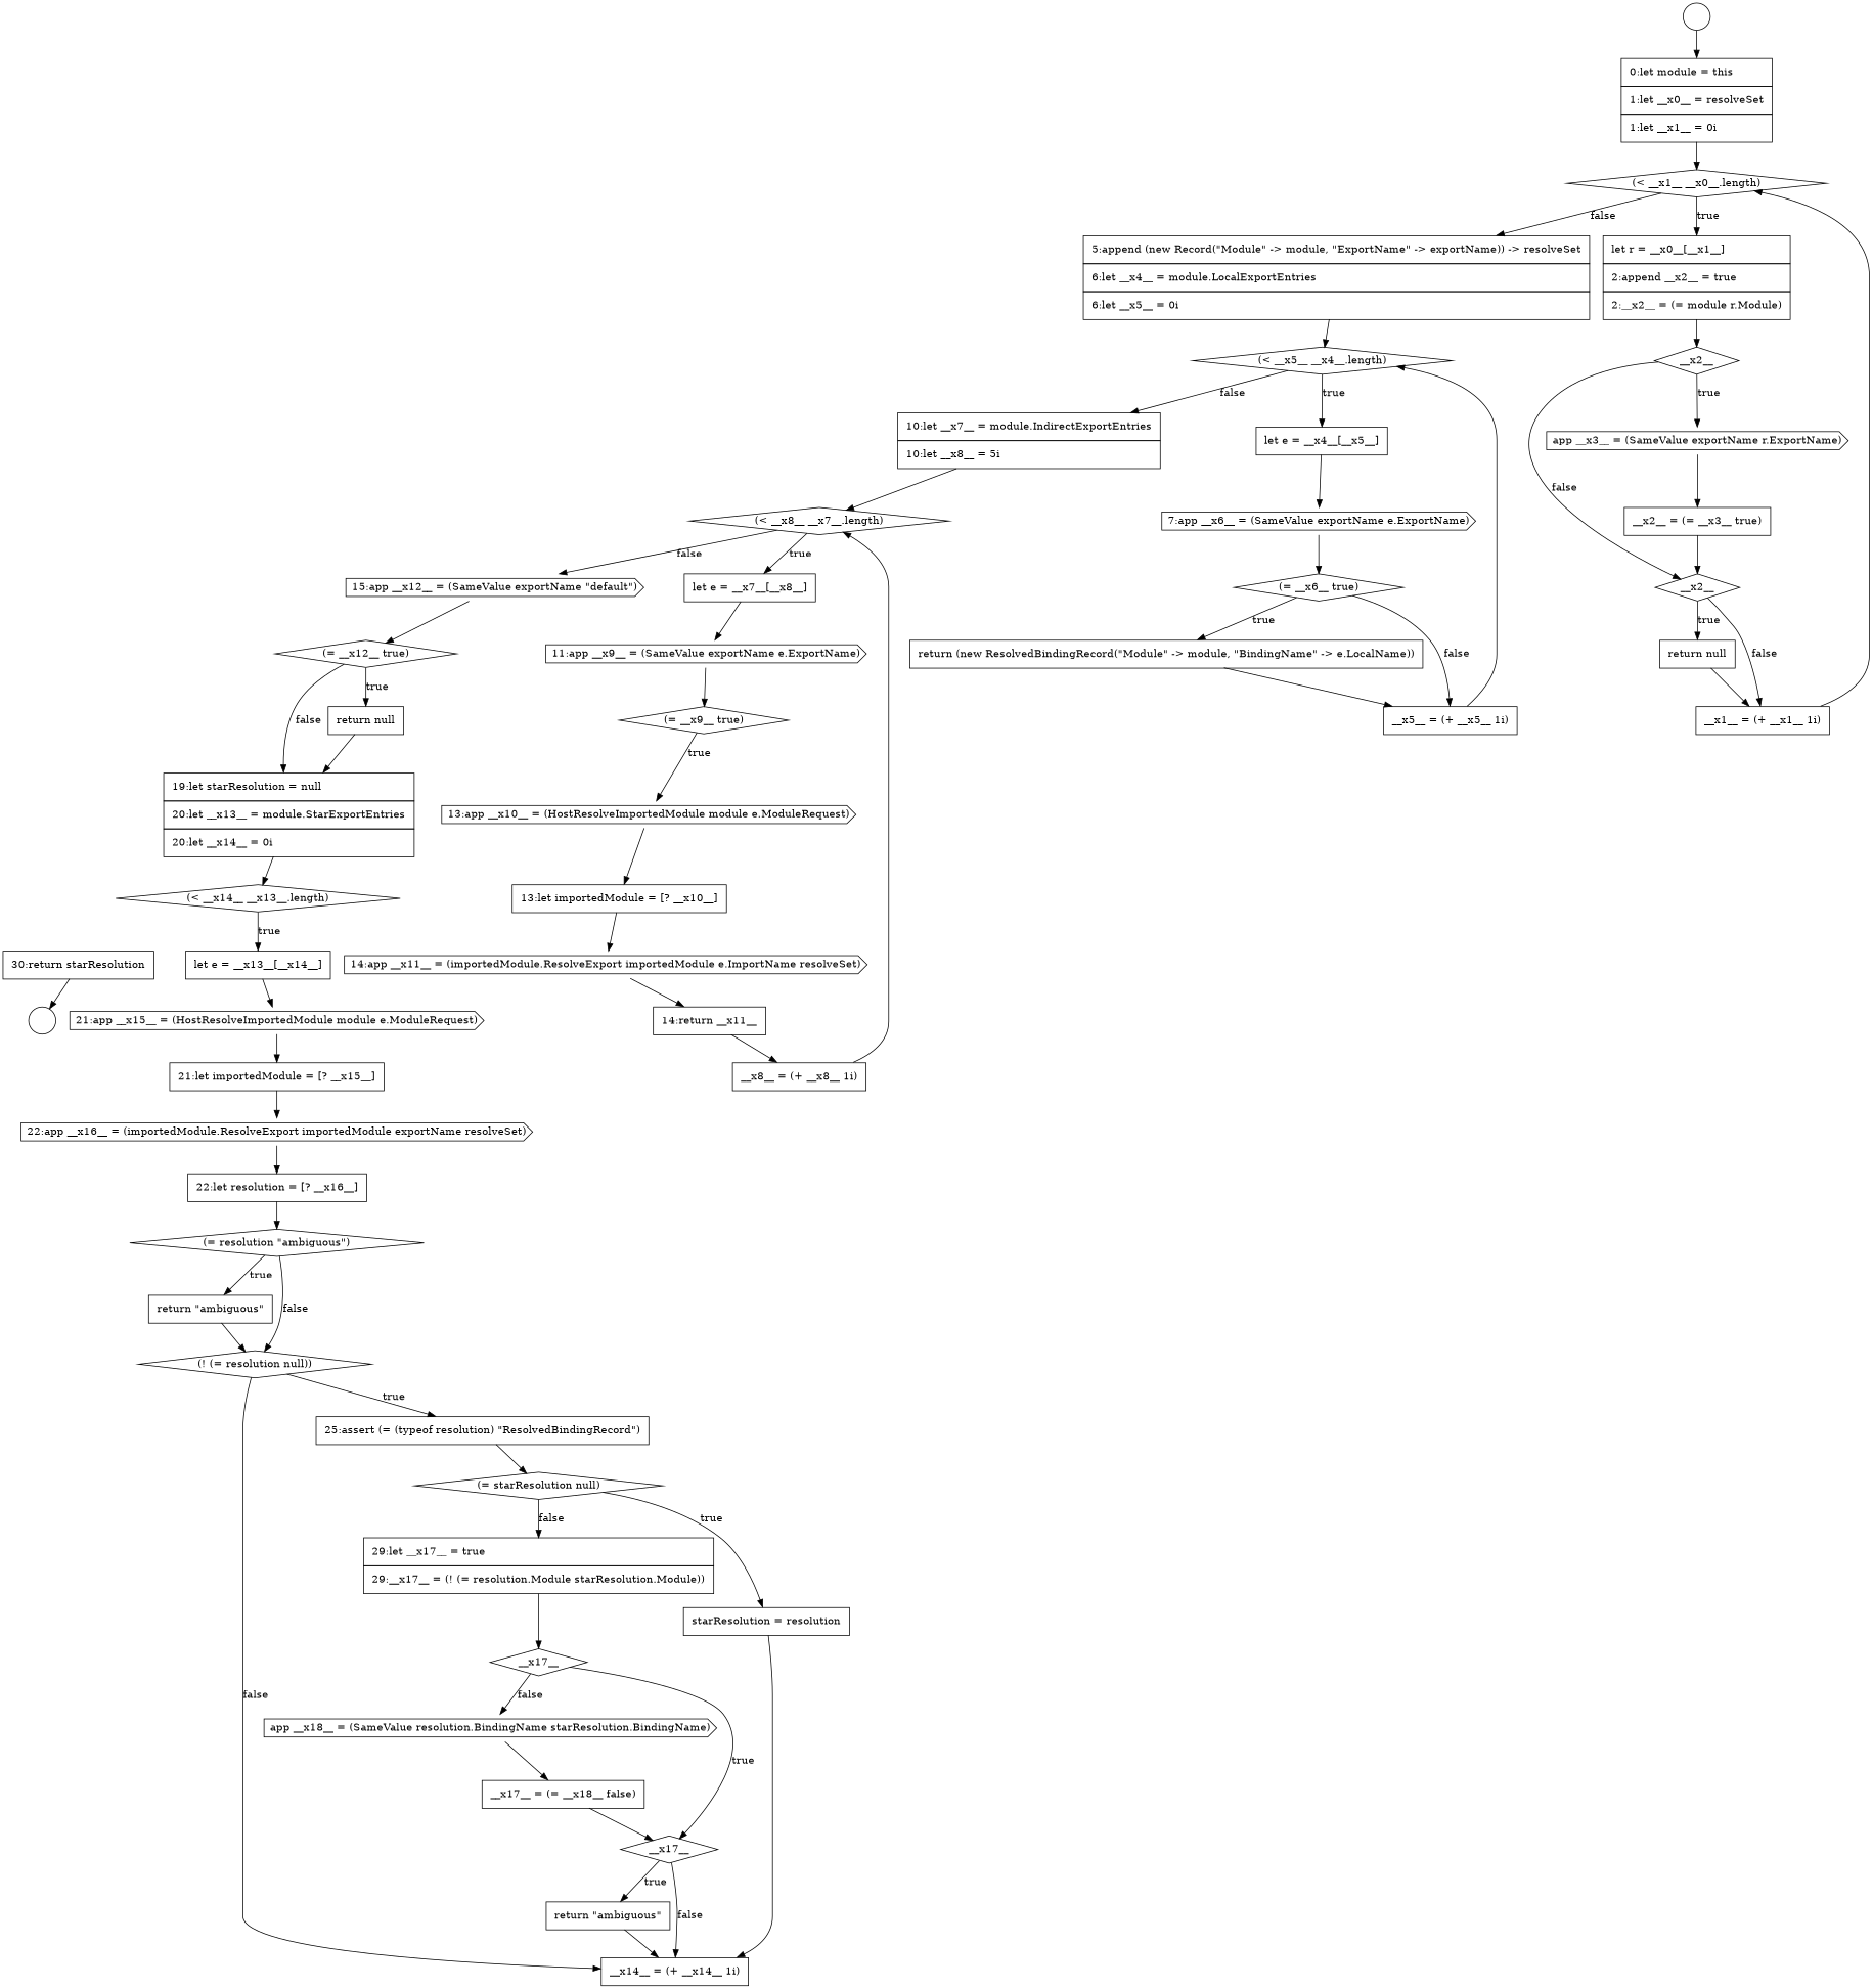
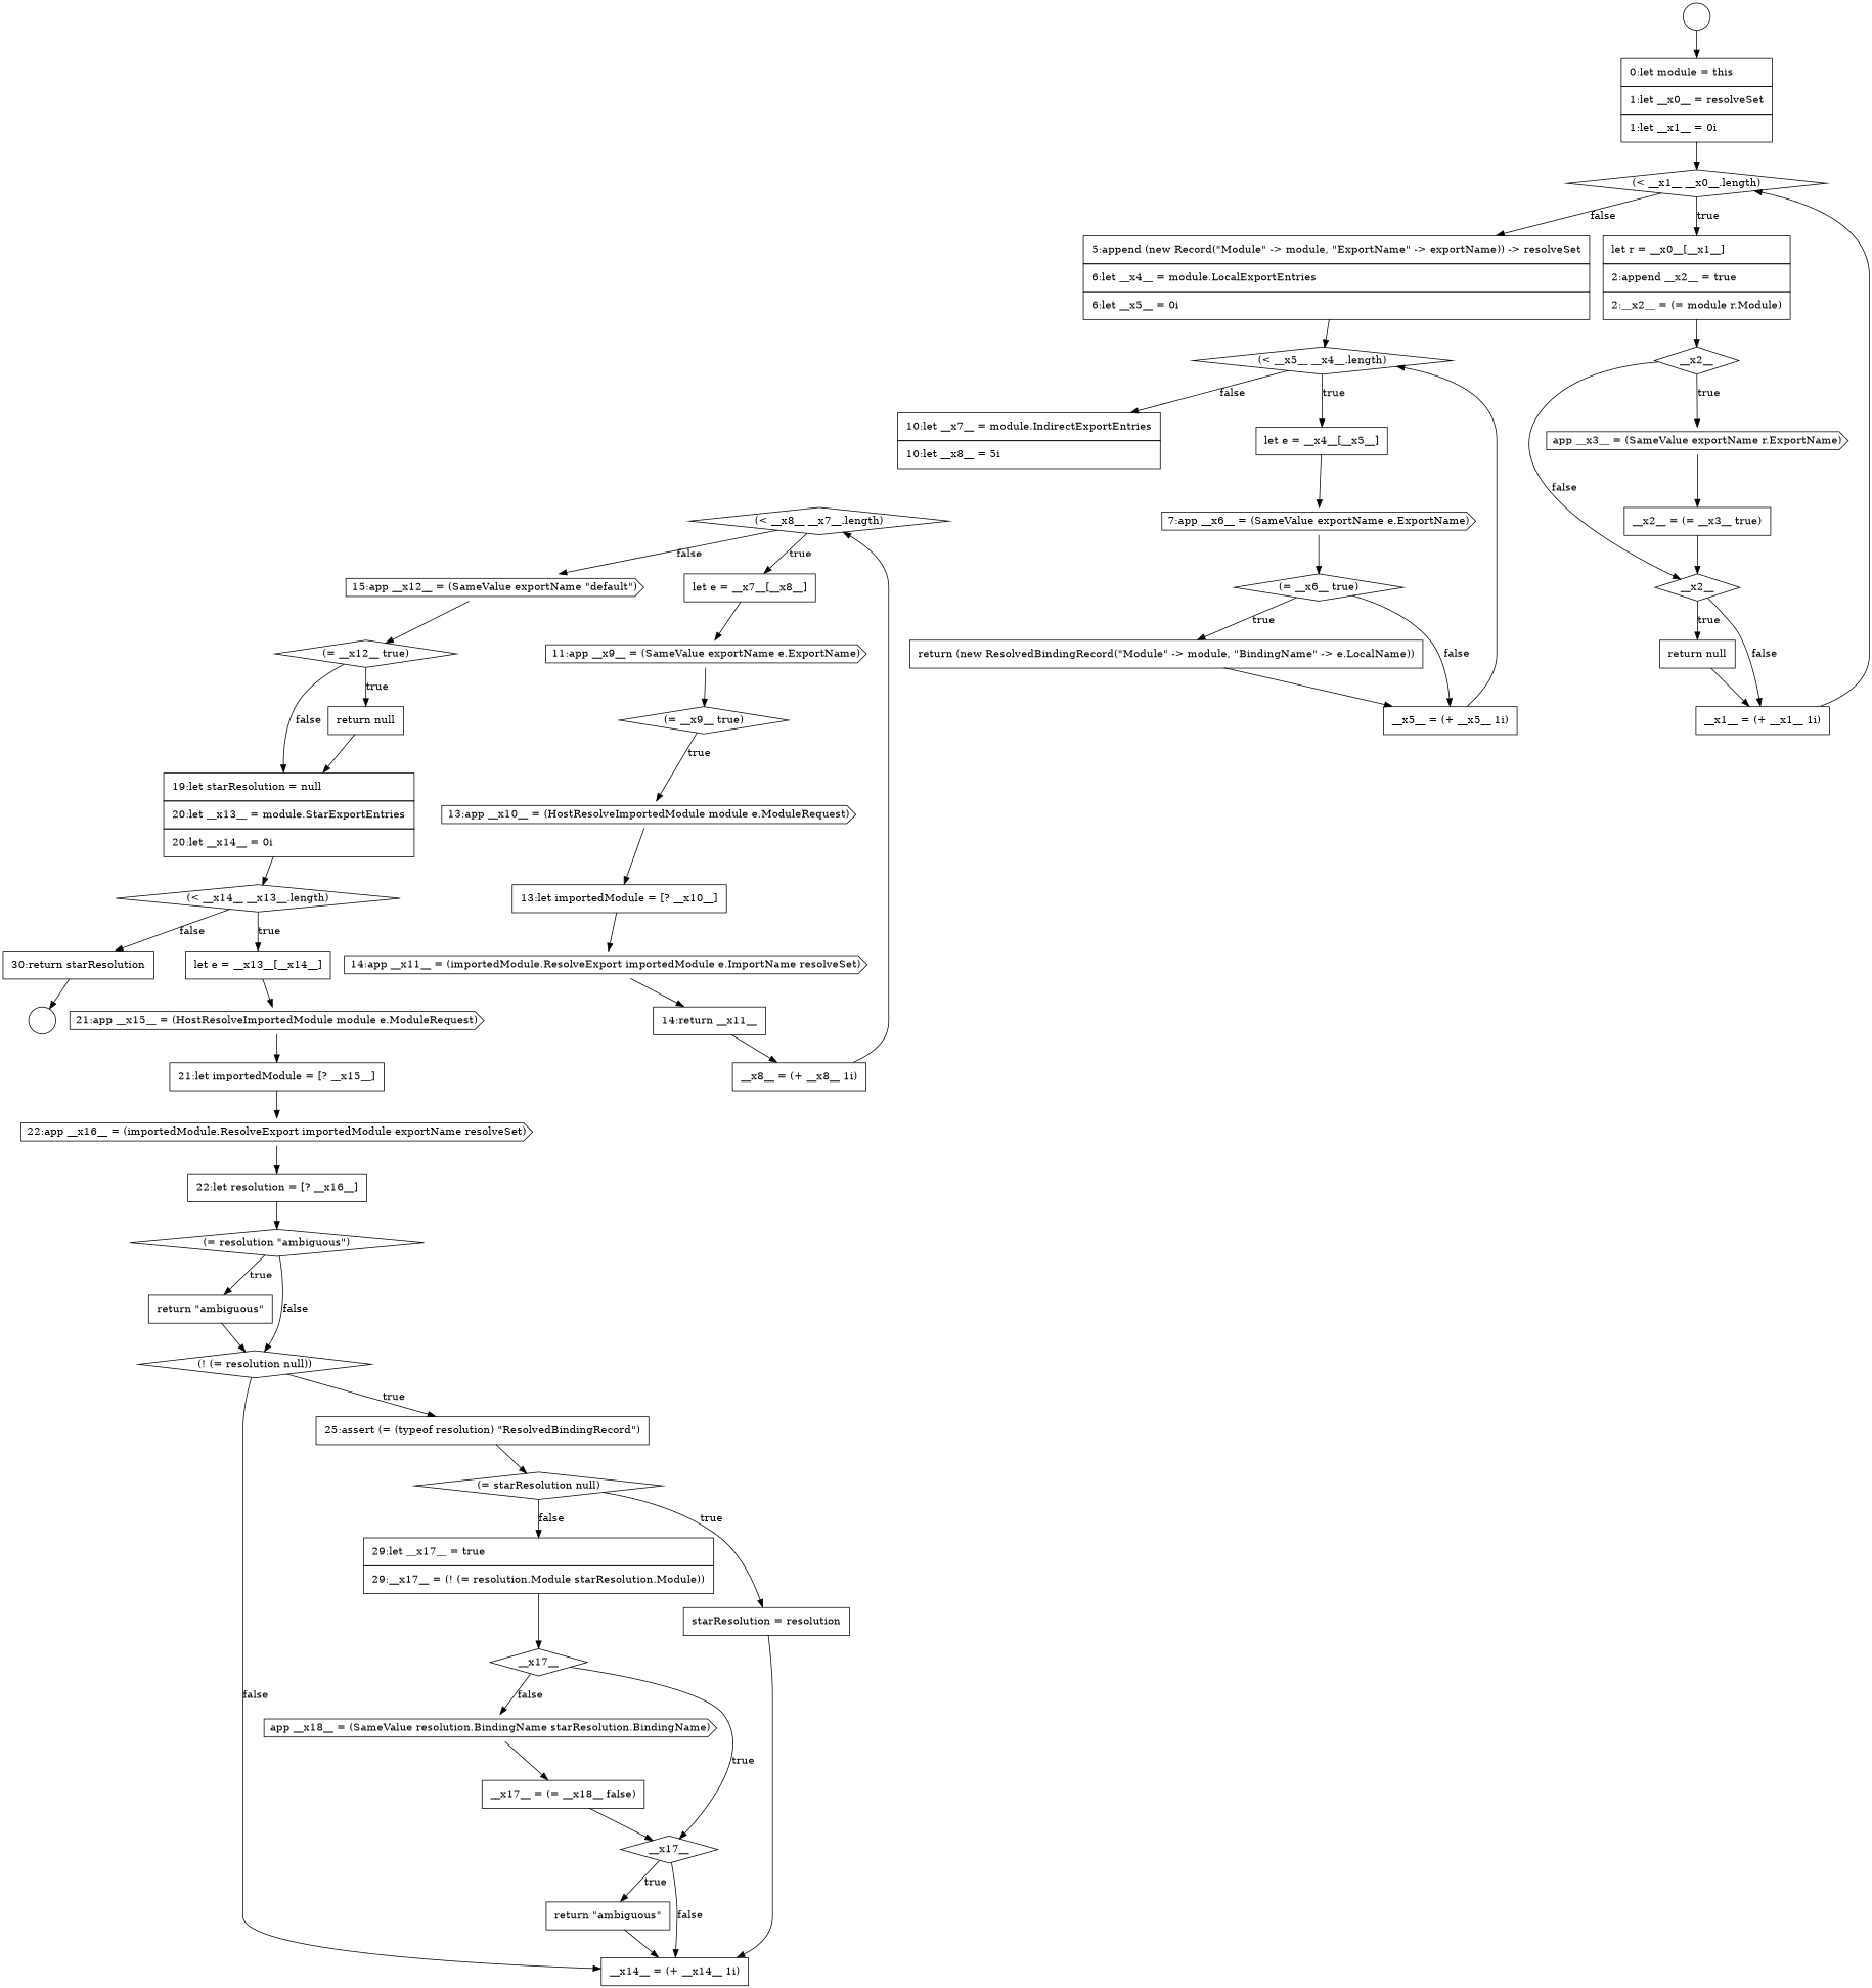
  digraph {
    node [color=black fillcolor=white shape=none style=filled margin=0]
    edge [color=black]
    n1 [label=<<font color="black">22:app __x16__ = (importedModule.ResolveExport importedModule exportName resolveSet)</font>> shape=cds margin=""]
    n2 [label=<<font color="black">     <table border="0" cellborder="1" cellspacing="0" cellpadding="10">       <tr><td align="left">22:let resolution = [? __x16__]</td></tr>     </table>   </font>>]
    n3 [label=<<font color="black">(= resolution &quot;ambiguous&quot;)</font>> shape=diamond margin=""]
    n4 [label=<<font color="black">     <table border="0" cellborder="1" cellspacing="0" cellpadding="10">       <tr><td align="left">__x8__ = (+ __x8__ 1i)</td></tr>     </table>   </font>>]
    n5 [label=<<font color="black">(&lt; __x8__ __x7__.length)</font>> shape=diamond margin=""]
    n6 [label=<<font color="black">     <table border="0" cellborder="1" cellspacing="0" cellpadding="10">       <tr><td align="left">let e = __x7__[__x8__]</td></tr>     </table>   </font>>]
    n7 [label=<<font color="black">15:app __x12__ = (SameValue exportName &quot;default&quot;)</font>> shape=cds margin=""]
    n8 [label=<<font color="black">     <table border="0" cellborder="1" cellspacing="0" cellpadding="10">       <tr><td align="left">starResolution = resolution</td></tr>     </table>   </font>>]
    n9 [label=<<font color="black">     <table border="0" cellborder="1" cellspacing="0" cellpadding="10">       <tr><td align="left">__x14__ = (+ __x14__ 1i)</td></tr>     </table>   </font>>]
    n10 [label=<<font color="black">     <table border="0" cellborder="1" cellspacing="0" cellpadding="10">       <tr><td align="left">__x17__ = (= __x18__ false)</td></tr>     </table>   </font>>]
    n11 [label=<<font color="black">__x17__</font>> shape=diamond margin=""]
    n12 [label=<<font color="black">     <table border="0" cellborder="1" cellspacing="0" cellpadding="10">       <tr><td align="left">return &quot;ambiguous&quot;</td></tr>     </table>   </font>>]
    n13 [label=<<font color="black">(&lt; __x14__ __x13__.length)</font>> shape=diamond margin=""]
    n14 [label=<<font color="black">     <table border="0" cellborder="1" cellspacing="0" cellpadding="10">       <tr><td align="left">30:return starResolution</td></tr>     </table>   </font>>]
    n15 [label=<<font color="black">     <table border="0" cellborder="1" cellspacing="0" cellpadding="10">       <tr><td align="left">let e = __x13__[__x14__]</td></tr>     </table>   </font>>]
    n16 [label=" " shape=circle margin=""]
    n17 [label=<<font color="black">app __x3__ = (SameValue exportName r.ExportName)</font>> shape=cds margin=""]
    n18 [label=<<font color="black">     <table border="0" cellborder="1" cellspacing="0" cellpadding="10">       <tr><td align="left">__x2__ = (= __x3__ true)</td></tr>     </table>   </font>>]
    n19 [label=<<font color="black">__x2__</font>> shape=diamond margin=""]
    n20 [label=<<font color="black">__x17__</font>> shape=diamond margin=""]
    n21 [label=<<font color="black">app __x18__ = (SameValue resolution.BindingName starResolution.BindingName)</font>> shape=cds margin=""]
    n22 [label=<<font color="black">(= __x9__ true)</font>> shape=diamond margin=""]
    n23 [label=<<font color="black">13:app __x10__ = (HostResolveImportedModule module e.ModuleRequest)</font>> shape=cds margin=""]
    n24 [label=<<font color="black">     <table border="0" cellborder="1" cellspacing="0" cellpadding="10">       <tr><td align="left">13:let importedModule = [? __x10__]</td></tr>     </table>   </font>>]
    n25 [label=<<font color="black">(&lt; __x5__ __x4__.length)</font>> shape=diamond margin=""]
    n26 [label=<<font color="black">     <table border="0" cellborder="1" cellspacing="0" cellpadding="10">       <tr><td align="left">10:let __x7__ = module.IndirectExportEntries</td></tr>       <tr><td align="left">10:let __x8__ = 5i</td></tr>     </table>   </font>>]
    n27 [label=<<font color="black">     <table border="0" cellborder="1" cellspacing="0" cellpadding="10">       <tr><td align="left">let e = __x4__[__x5__]</td></tr>     </table>   </font>>]
    n28 [label=<<font color="black">7:app __x6__ = (SameValue exportName e.ExportName)</font>> shape=cds margin=""]
    n29 [label=<<font color="black">     <table border="0" cellborder="1" cellspacing="0" cellpadding="10">       <tr><td align="left">29:let __x17__ = true</td></tr>       <tr><td align="left">29:__x17__ = (! (= resolution.Module starResolution.Module))</td></tr>     </table>   </font>>]
    n30 [label=<<font color="black">     <table border="0" cellborder="1" cellspacing="0" cellpadding="10">       <tr><td align="left">__x1__ = (+ __x1__ 1i)</td></tr>     </table>   </font>>]
    n31 [label=<<font color="black">     <table border="0" cellborder="1" cellspacing="0" cellpadding="10">       <tr><td align="left">return null</td></tr>     </table>   </font>>]
    n32 [label=" " shape=circle margin=""]
    n33 [label=<<font color="black">     <table border="0" cellborder="1" cellspacing="0" cellpadding="10">       <tr><td align="left">0:let module = this</td></tr>       <tr><td align="left">1:let __x0__ = resolveSet</td></tr>       <tr><td align="left">1:let __x1__ = 0i</td></tr>     </table>   </font>>]
    n34 [label=<<font color="black">(&lt; __x1__ __x0__.length)</font>> shape=diamond margin=""]
    n35 [label=<<font color="black">     <table border="0" cellborder="1" cellspacing="0" cellpadding="10">       <tr><td align="left">__x5__ = (+ __x5__ 1i)</td></tr>     </table>   </font>>]
    n36 [label=<<font color="black">__x2__</font>> shape=diamond margin=""]
    n37 [label=<<font color="black">     <table border="0" cellborder="1" cellspacing="0" cellpadding="10">       <tr><td align="left">19:let starResolution = null</td></tr>       <tr><td align="left">20:let __x13__ = module.StarExportEntries</td></tr>       <tr><td align="left">20:let __x14__ = 0i</td></tr>     </table>   </font>>]
    n38 [label=<<font color="black">     <table border="0" cellborder="1" cellspacing="0" cellpadding="10">       <tr><td align="left">return &quot;ambiguous&quot;</td></tr>     </table>   </font>>]
    n39 [label=<<font color="black">(! (= resolution null))</font>> shape=diamond margin=""]
    n40 [label=<<font color="black">     <table border="0" cellborder="1" cellspacing="0" cellpadding="10">       <tr><td align="left">25:assert (= (typeof resolution) &quot;ResolvedBindingRecord&quot;)</td></tr>     </table>   </font>>]
    n41 [label=<<font color="black">     <table border="0" cellborder="1" cellspacing="0" cellpadding="10">       <tr><td align="left">5:append (new Record(&quot;Module&quot; -&gt; module, &quot;ExportName&quot; -&gt; exportName)) -&gt; resolveSet</td></tr>       <tr><td align="left">6:let __x4__ = module.LocalExportEntries</td></tr>       <tr><td align="left">6:let __x5__ = 0i</td></tr>     </table>   </font>>]
    n42 [label=<<font color="black">14:app __x11__ = (importedModule.ResolveExport importedModule e.ImportName resolveSet)</font>> shape=cds margin=""]
    n43 [label=<<font color="black">     <table border="0" cellborder="1" cellspacing="0" cellpadding="10">       <tr><td align="left">return (new ResolvedBindingRecord(&quot;Module&quot; -&gt; module, &quot;BindingName&quot; -&gt; e.LocalName))</td></tr>     </table>   </font>>]
    n44 [label=<<font color="black">(= starResolution null)</font>> shape=diamond margin=""]
    n45 [label=<<font color="black">     <table border="0" cellborder="1" cellspacing="0" cellpadding="10">       <tr><td align="left">return null</td></tr>     </table>   </font>>]
    n46 [label=<<font color="black">     <table border="0" cellborder="1" cellspacing="0" cellpadding="10">       <tr><td align="left">let r = __x0__[__x1__]</td></tr>       <tr><td align="left">2:append __x2__ = true</td></tr>       <tr><td align="left">2:__x2__ = (= module r.Module)</td></tr>     </table>   </font>>]
    n47 [label=<<font color="black">(= __x6__ true)</font>> shape=diamond margin=""]
    n48 [label=<<font color="black">     <table border="0" cellborder="1" cellspacing="0" cellpadding="10">       <tr><td align="left">14:return __x11__</td></tr>     </table>   </font>>]
    n49 [label=<<font color="black">11:app __x9__ = (SameValue exportName e.ExportName)</font>> shape=cds margin=""]
    n50 [label=<<font color="black">(= __x12__ true)</font>> shape=diamond margin=""]
    n51 [label=<<font color="black">21:app __x15__ = (HostResolveImportedModule module e.ModuleRequest)</font>> shape=cds margin=""]
    n52 [label=<<font color="black">     <table border="0" cellborder="1" cellspacing="0" cellpadding="10">       <tr><td align="left">21:let importedModule = [? __x15__]</td></tr>     </table>   </font>>]
    n1 -> n2
    n2 -> n3
    n3 -> n38 [label=<<font color="black">true</font>>]
    n3 -> n39 [label=<<font color="black">false</font>>]
    n4 -> n5
    n5 -> n6 [label=<<font color="black">true</font>>]
    n5 -> n7 [label=<<font color="black">false</font>>]
    n6 -> n49
    n7 -> n50
    n8 -> n9
    n10 -> n11
    n11 -> n9 [label=<<font color="black">false</font>>]
    n11 -> n12 [label=<<font color="black">true</font>>]
    n12 -> n9
+   n13 -> n14 [label=<<font color="black">false</font>>]
    n13 -> n15 [label=<<font color="black">true</font>>]
    n14 -> n16
    n15 -> n51
    n17 -> n18
    n18 -> n19
    n19 -> n30 [label=<<font color="black">false</font>>]
    n19 -> n31 [label=<<font color="black">true</font>>]
    n20 -> n11 [label=<<font color="black">true</font>>]
    n20 -> n21 [label=<<font color="black">false</font>>]
    n21 -> n10
    n22 -> n23 [label=<<font color="black">true</font>>]
    n23 -> n24
    n24 -> n42
    n25 -> n26 [label=<<font color="black">false</font>>]
    n25 -> n27 [label=<<font color="black">true</font>>]
-   n26 -> n5
    n27 -> n28
    n28 -> n47
    n29 -> n20
    n30 -> n34
    n31 -> n30
    n32 -> n33
    n33 -> n34
    n34 -> n41 [label=<<font color="black">false</font>>]
    n34 -> n46 [label=<<font color="black">true</font>>]
    n35 -> n25
    n36 -> n17 [label=<<font color="black">true</font>>]
    n36 -> n19 [label=<<font color="black">false</font>>]
    n37 -> n13
    n38 -> n39
    n39 -> n9 [label=<<font color="black">false</font>>]
    n39 -> n40 [label=<<font color="black">true</font>>]
    n40 -> n44
    n41 -> n25
    n42 -> n48
    n43 -> n35
    n44 -> n8 [label=<<font color="black">true</font>>]
    n44 -> n29 [label=<<font color="black">false</font>>]
    n45 -> n37
    n46 -> n36
    n47 -> n35 [label=<<font color="black">false</font>>]
    n47 -> n43 [label=<<font color="black">true</font>>]
    n48 -> n4
    n49 -> n22
    n50 -> n37 [label=<<font color="black">false</font>>]
    n50 -> n45 [label=<<font color="black">true</font>>]
    n51 -> n52
    n52 -> n1
  }
